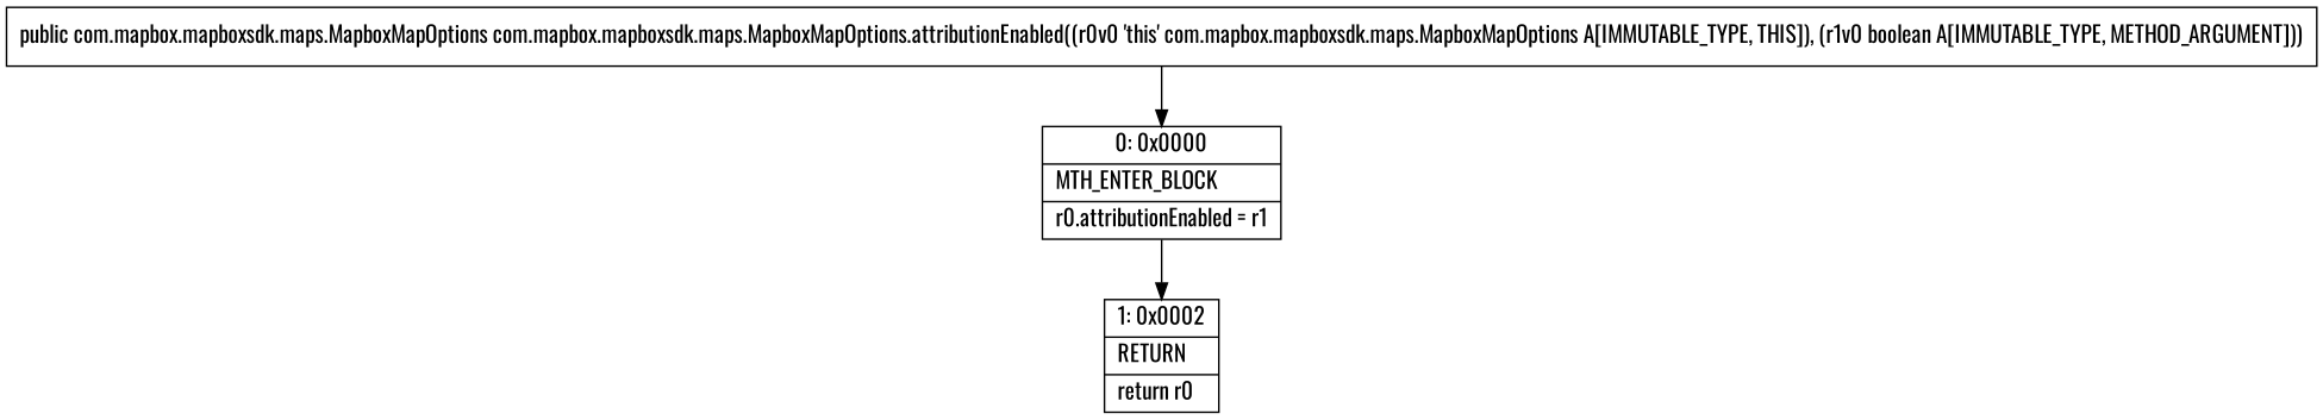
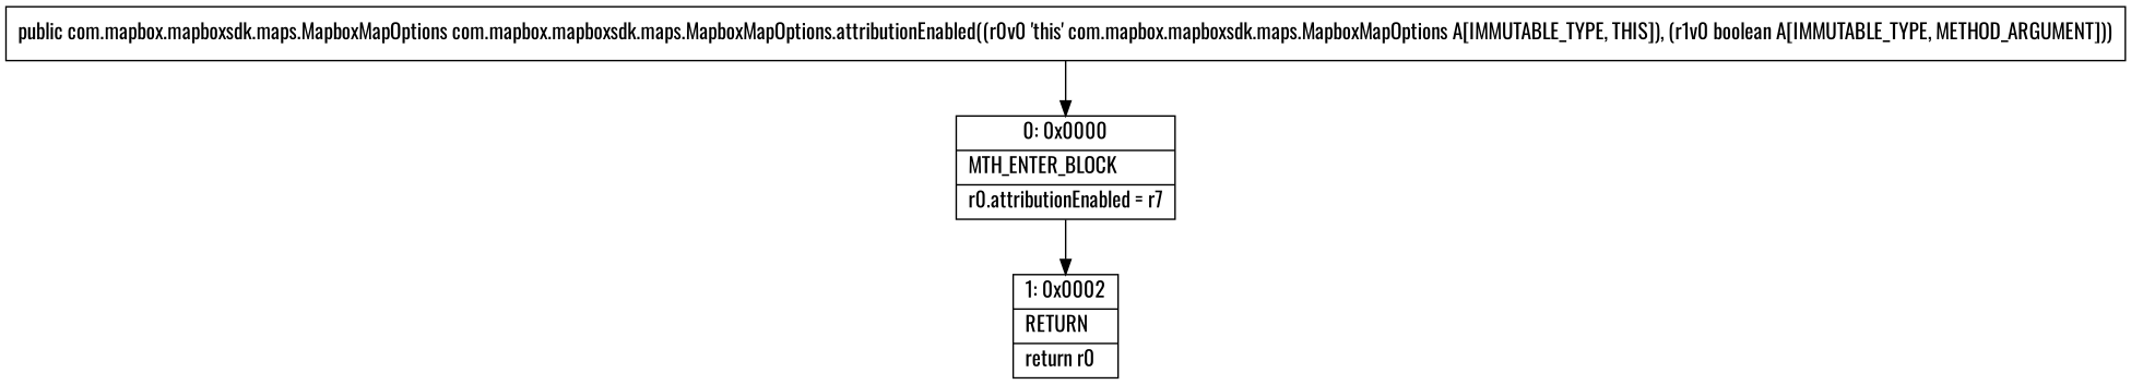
  digraph {
    fontname=Oswald
    node [shape=record fontname=Oswald]
    edge [fontname=Oswald]
-   n1 [label="{0\:\ 0x0000|MTH_ENTER_BLOCK\l|r0.attributionEnabled = r1\l}"]
+   n1 [label="{0\:\ 0x0000|MTH_ENTER_BLOCK\l|r0.attributionEnabled = r7\l}"]
    n2 [label="{1\:\ 0x0002|RETURN\l|return r0\l}"]
    n3 [label="{public com.mapbox.mapboxsdk.maps.MapboxMapOptions com.mapbox.mapboxsdk.maps.MapboxMapOptions.attributionEnabled((r0v0 'this' com.mapbox.mapboxsdk.maps.MapboxMapOptions A[IMMUTABLE_TYPE, THIS]), (r1v0 boolean A[IMMUTABLE_TYPE, METHOD_ARGUMENT])) }"]
    n1 -> n2
    n3 -> n1
  }
